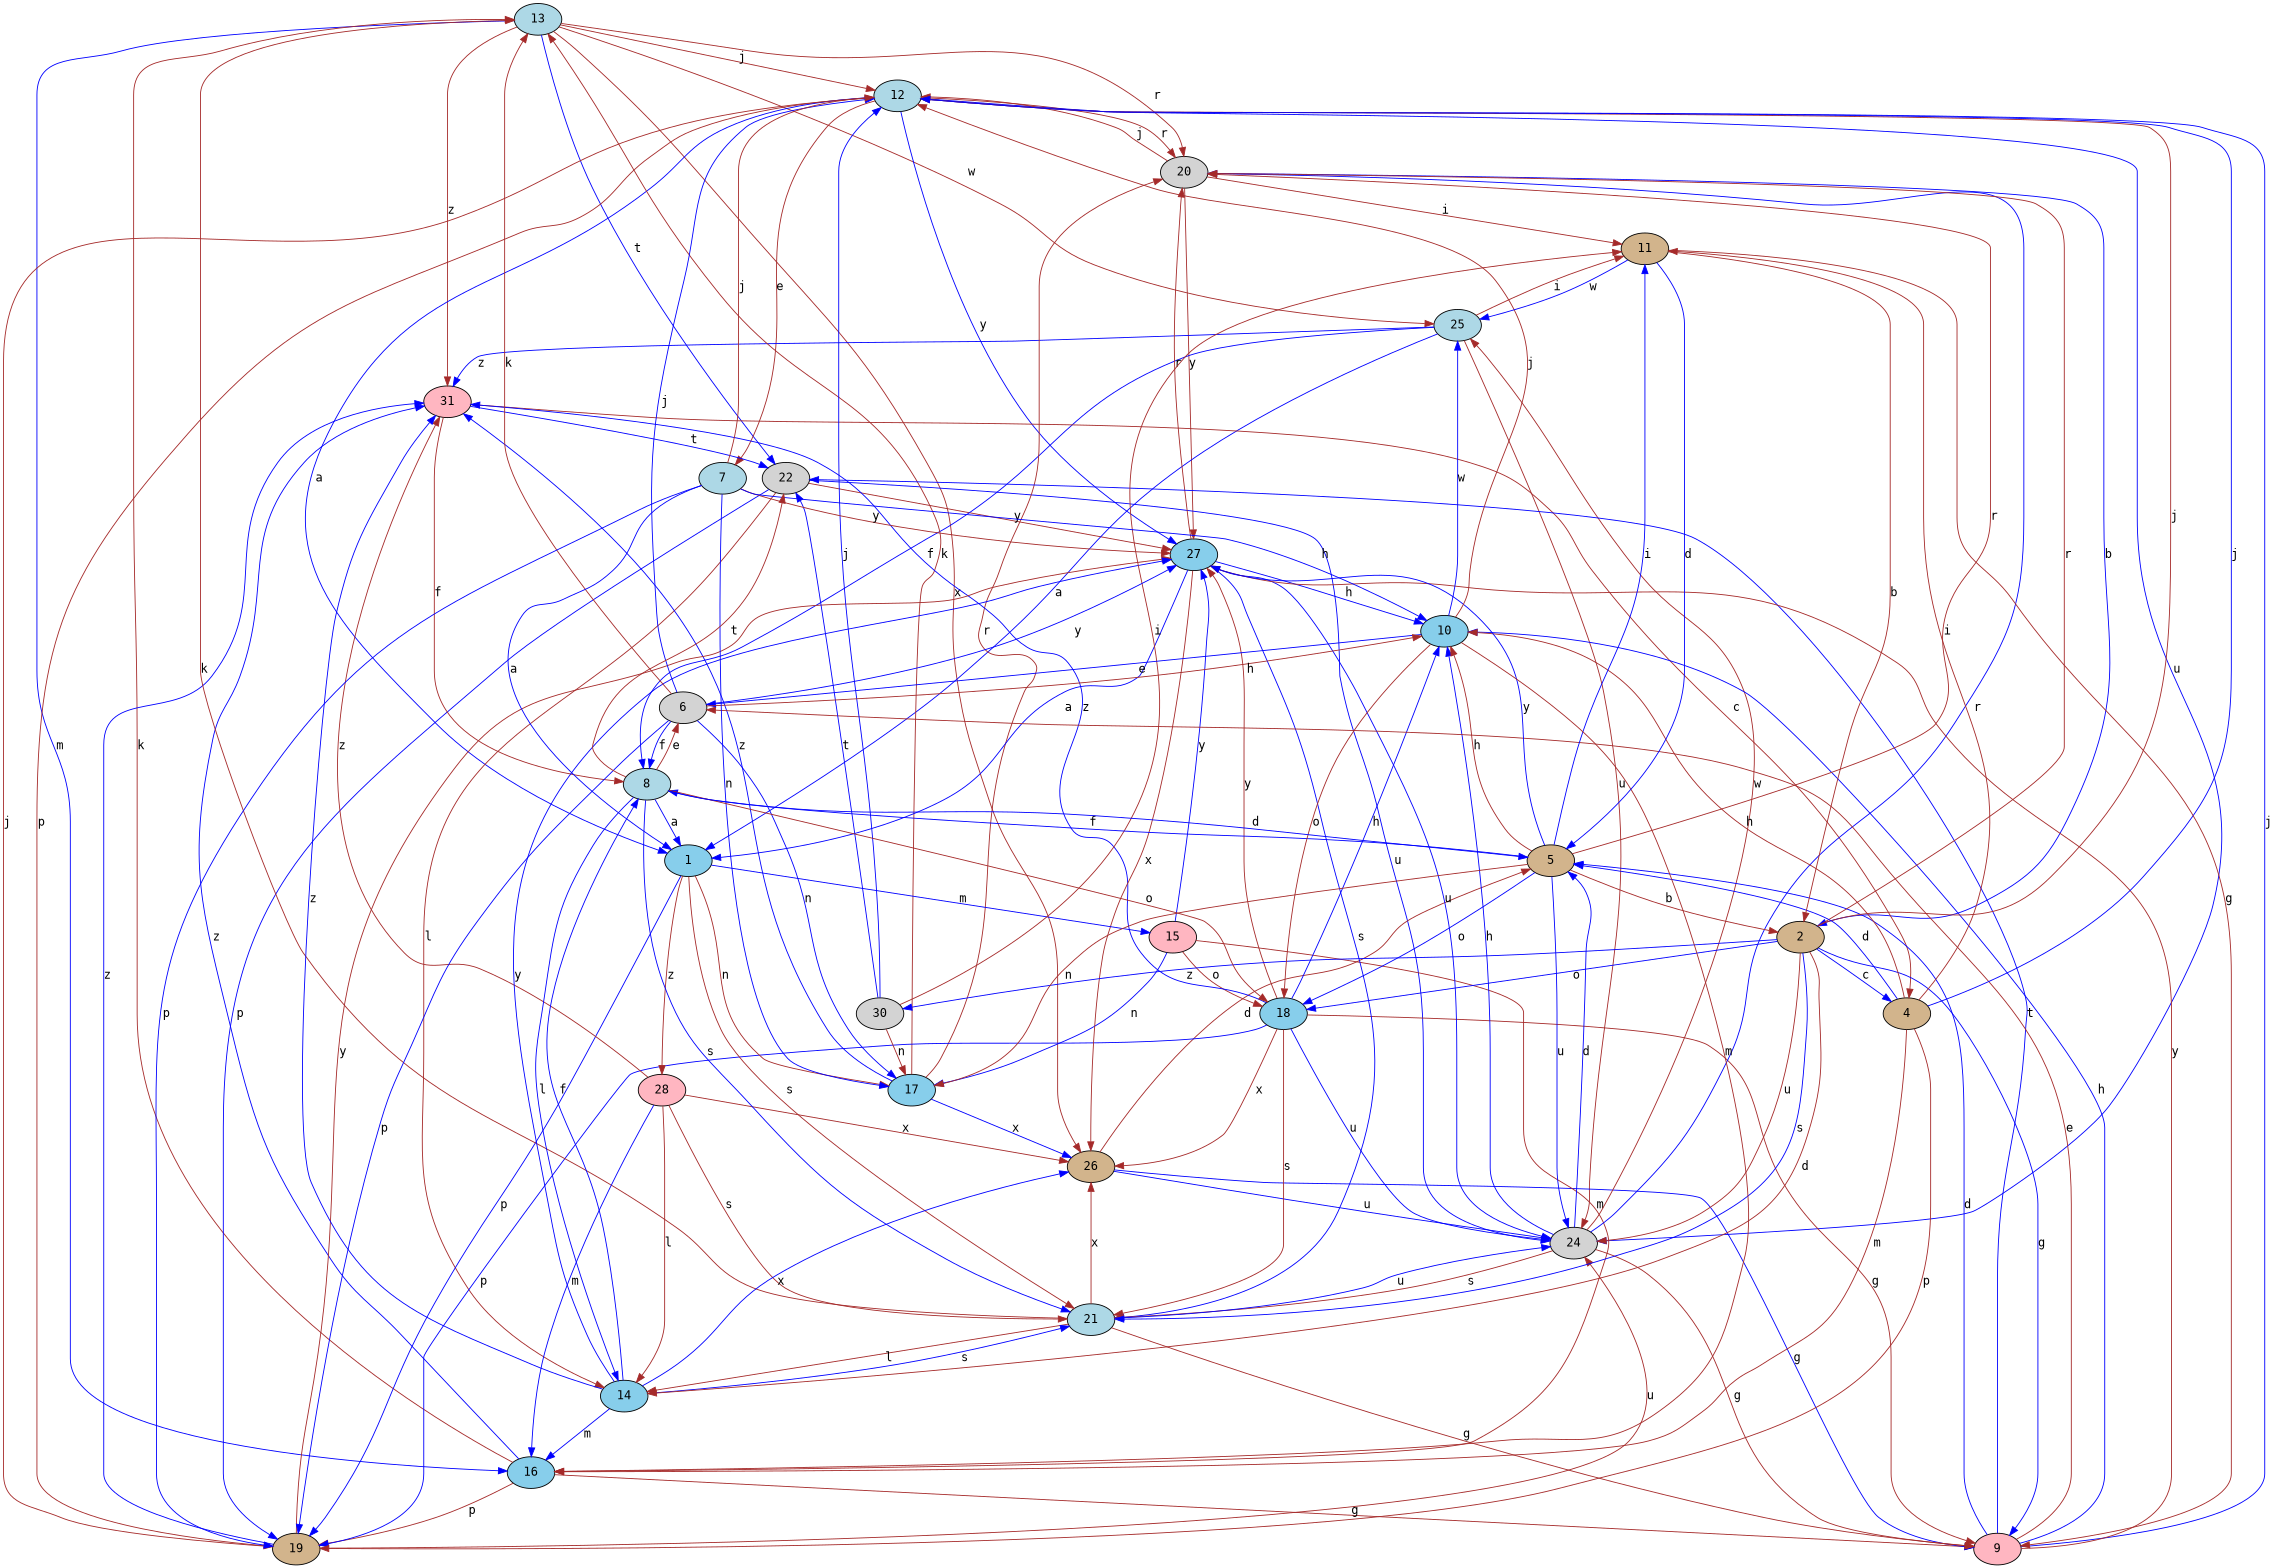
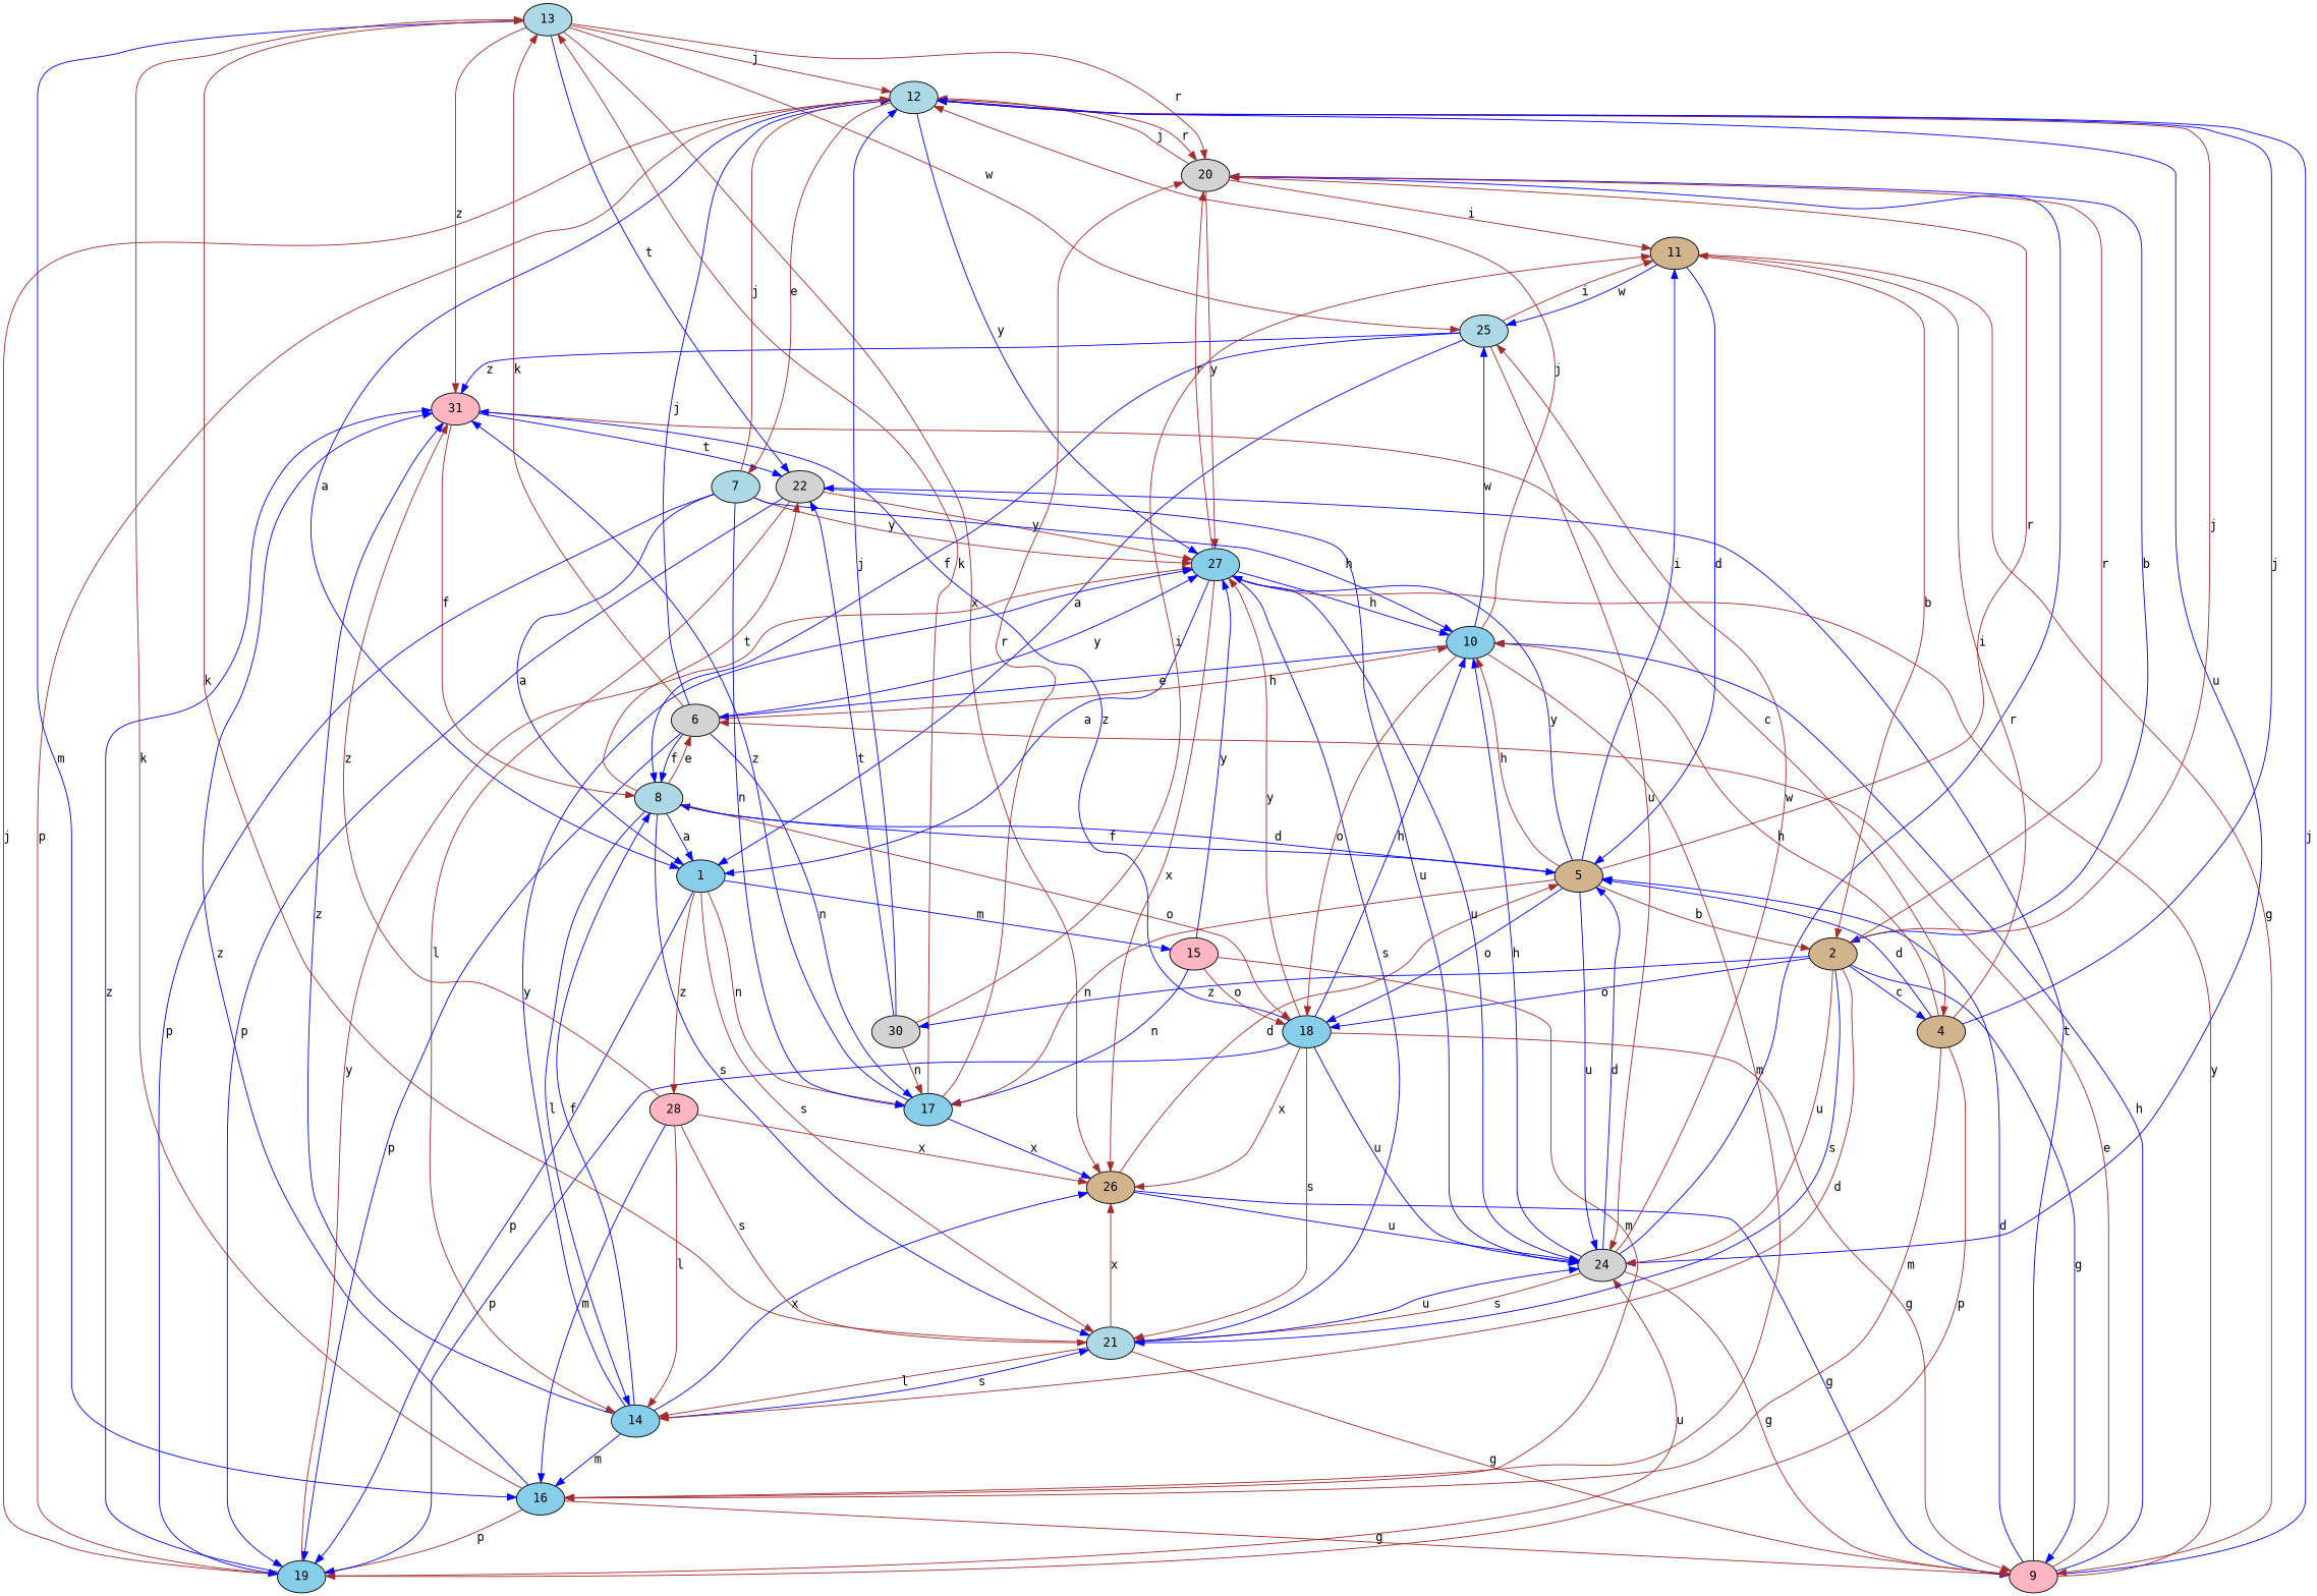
  strict digraph {
    fontname="DejaVu Sans Mono"
    node [fillcolor=skyblue fontname="DejaVu Sans Mono" style=filled]
    edge [color=brown fontname="DejaVu Sans Mono"]
    13 [fillcolor=lightblue]
    12 [fillcolor=lightblue]
    20 [fillcolor=lightgrey]
    16
    22 [fillcolor=lightgrey]
    25 [fillcolor=lightblue]
    26 [fillcolor=tan]
    31 [fillcolor=lightpink]
    15 [fillcolor=lightpink]
    17
    18
    27
-   19 [fillcolor=tan]
+   19
    24 [fillcolor=lightgrey]
    1
    21 [fillcolor=lightblue]
    28 [fillcolor=lightpink]
    9 [fillcolor=lightpink]
    14
    2 [fillcolor=tan]
    4 [fillcolor=tan]
    30 [fillcolor=lightgrey]
    5 [fillcolor=tan]
    10
    11 [fillcolor=tan]
    6 [fillcolor=lightgrey]
    7 [fillcolor=lightblue]
    8 [fillcolor=lightblue]
    13 -> 12 [label=j]
    13 -> 20 [label=r]
    13 -> 16 [color=blue label=m]
    13 -> 22 [color=blue label=t]
    13 -> 25 [label=w]
    13 -> 26 [label=x]
    13 -> 31 [label=z]
    12 -> 20 [label=r]
    12 -> 27 [color=blue label=y]
    12 -> 19 [label=p]
    12 -> 24 [color=blue label=u]
    12 -> 1 [color=blue label=a]
    12 -> 7 [label=e]
    20 -> 12 [label=j]
    20 -> 27 [label=y]
    20 -> 2 [color=blue label=b]
    20 -> 11 [label=i]
    16 -> 13 [label=k]
    16 -> 31 [color=blue label=z]
    16 -> 19 [label=p]
    16 -> 9 [label=g]
    22 -> 27 [label=y]
    22 -> 19 [color=blue label=p]
    22 -> 24 [color=blue label=u]
    22 -> 14 [label=l]
    25 -> 31 [color=blue label=z]
    25 -> 24 [label=u]
    25 -> 1 [color=blue label=a]
    25 -> 11 [label=i]
    25 -> 8 [color=blue label=f]
    26 -> 24 [color=blue label=u]
    26 -> 9 [color=blue label=g]
    26 -> 5 [label=d]
    31 -> 22 [color=blue label=t]
    31 -> 4 [label=c]
    31 -> 8 [label=f]
    15 -> 16 [label=m]
    15 -> 17 [color=blue label=n]
    15 -> 18 [label=o]
    15 -> 27 [color=blue label=y]
    17 -> 13 [label=k]
    17 -> 20 [label=r]
    17 -> 26 [color=blue label=x]
    17 -> 31 [color=blue label=z]
    18 -> 26 [label=x]
    18 -> 31 [color=blue label=z]
    18 -> 27 [label=y]
    18 -> 19 [color=blue label=p]
    18 -> 24 [color=blue label=u]
    18 -> 21 [label=s]
    18 -> 9 [label=g]
    18 -> 10 [color=blue label=h]
    27 -> 20 [label=r]
    27 -> 26 [label=x]
    27 -> 24 [color=blue label=u]
    27 -> 1 [color=blue label=a]
    27 -> 21 [color=blue label=s]
    27 -> 10 [color=blue label=h]
    19 -> 12 [label=j]
    19 -> 31 [color=blue label=z]
    19 -> 27 [label=y]
    19 -> 24 [label=u]
    24 -> 20 [color=blue label=r]
    24 -> 25 [label=w]
    24 -> 21 [label=s]
    24 -> 9 [label=g]
    24 -> 5 [color=blue label=d]
    24 -> 10 [color=blue label=h]
    1 -> 15 [color=blue label=m]
    1 -> 17 [label=n]
    1 -> 19 [color=blue label=p]
    1 -> 21 [label=s]
    1 -> 28 [label=z]
    21 -> 13 [label=k]
    21 -> 26 [label=x]
    21 -> 24 [color=blue label=u]
    21 -> 9 [label=g]
    21 -> 14 [label=l]
    28 -> 16 [color=blue label=m]
    28 -> 26 [label=x]
    28 -> 31 [label=z]
    28 -> 21 [label=s]
    28 -> 14 [label=l]
    9 -> 12 [color=blue label=j]
    9 -> 22 [color=blue label=t]
    9 -> 27 [label=y]
    9 -> 5 [color=blue label=d]
    9 -> 10 [color=blue label=h]
    9 -> 6 [label=e]
    14 -> 16 [color=blue label=m]
    14 -> 26 [color=blue label=x]
    14 -> 31 [color=blue label=z]
    14 -> 27 [color=blue label=y]
    14 -> 21 [color=blue label=s]
    14 -> 8 [color=blue label=f]
    2 -> 12 [label=j]
    2 -> 20 [label=r]
    2 -> 18 [color=blue label=o]
    2 -> 24 [label=u]
    2 -> 21 [color=blue label=s]
    2 -> 9 [color=blue label=g]
    2 -> 14 [label=d]
    2 -> 4 [color=blue label=c]
    2 -> 30 [color=blue label=z]
    4 -> 12 [color=blue label=j]
    4 -> 16 [label=m]
    4 -> 19 [label=p]
    4 -> 5 [color=blue label=d]
    4 -> 10 [label=h]
    4 -> 11 [label=i]
    30 -> 12 [color=blue label=j]
    30 -> 22 [color=blue label=t]
    30 -> 17 [label=n]
    30 -> 11 [label=i]
    5 -> 20 [label=r]
    5 -> 17 [label=n]
    5 -> 18 [color=blue label=o]
    5 -> 27 [color=blue label=y]
    5 -> 24 [color=blue label=u]
    5 -> 2 [label=b]
    5 -> 10 [label=h]
    5 -> 11 [color=blue label=i]
    5 -> 8 [color=blue label=f]
    10 -> 12 [label=j]
    10 -> 16 [label=m]
    10 -> 25 [color=blue label=w]
    10 -> 18 [label=o]
    10 -> 6 [color=blue label=e]
    11 -> 25 [color=blue label=w]
    11 -> 9 [label=g]
    11 -> 2 [label=b]
    11 -> 5 [color=blue label=d]
    6 -> 13 [label=k]
    6 -> 12 [color=blue label=j]
    6 -> 17 [color=blue label=n]
    6 -> 27 [color=blue label=y]
    6 -> 19 [color=blue label=p]
    6 -> 10 [label=h]
    6 -> 8 [color=blue label=f]
    7 -> 12 [label=j]
    7 -> 17 [color=blue label=n]
    7 -> 27 [label=y]
    7 -> 19 [color=blue label=p]
    7 -> 1 [color=blue label=a]
    7 -> 10 [color=blue label=h]
    8 -> 22 [label=t]
    8 -> 18 [label=o]
    8 -> 1 [color=blue label=a]
    8 -> 21 [color=blue label=s]
    8 -> 14 [color=blue label=l]
    8 -> 5 [color=blue label=d]
    8 -> 6 [label=e]
  }
